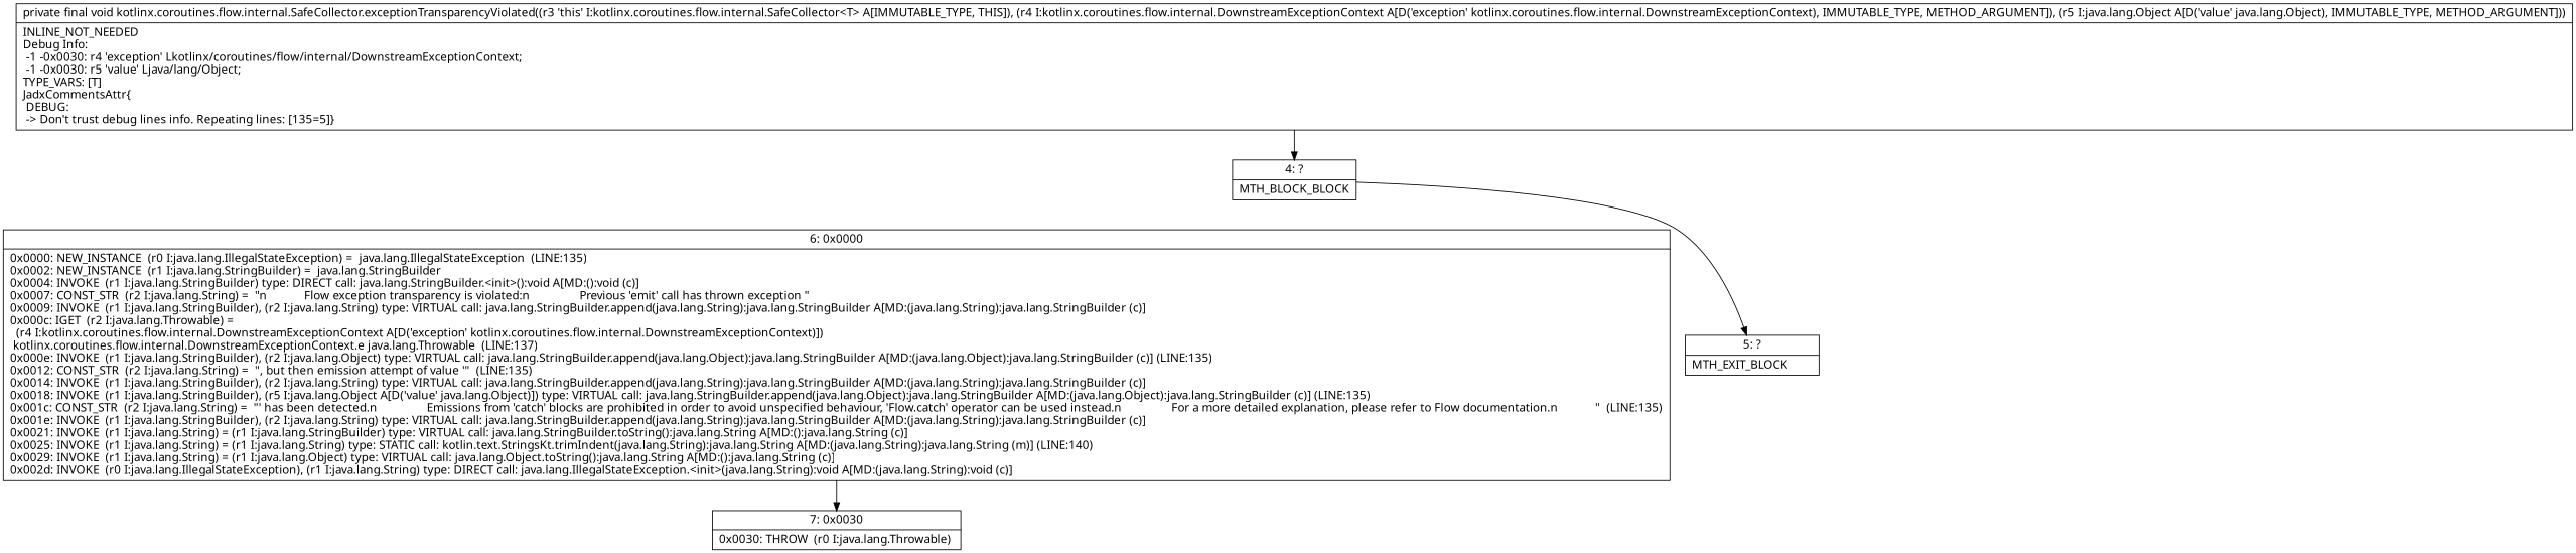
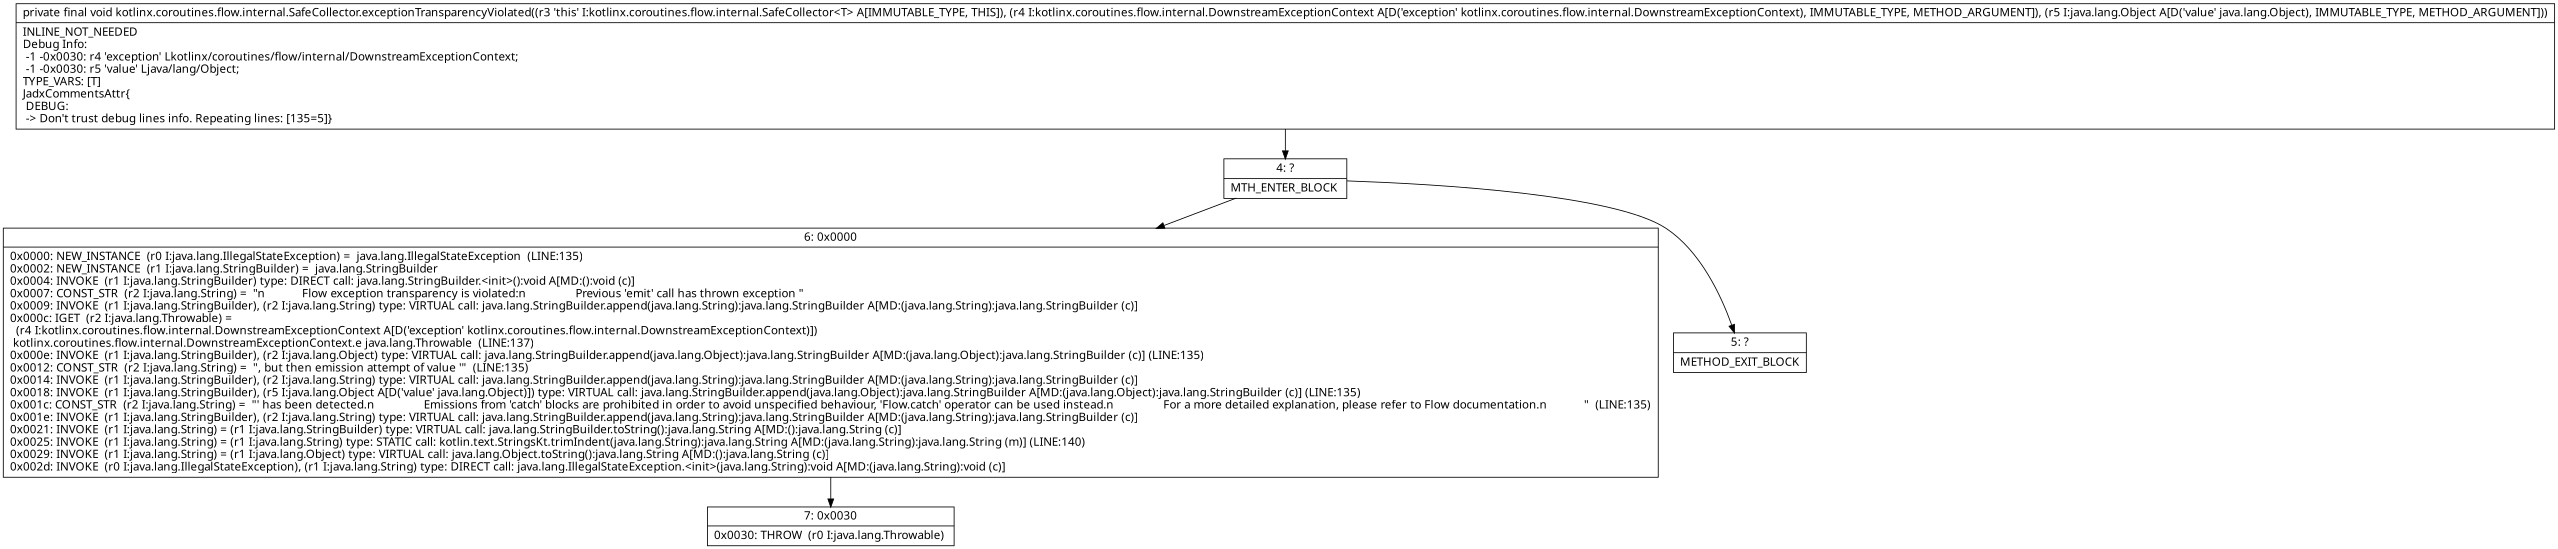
  digraph {
    fontname="Noto Sans"
    node [fontname="Noto Sans" shape=record]
    edge [fontname="Noto Sans"]
-   n1 [label="{4\:\ ?|MTH_BLOCK_BLOCK\l}"]
+   n1 [label="{4\:\ ?|MTH_ENTER_BLOCK\l}"]
    n2 [label="{6\:\ 0x0000|0x0000: NEW_INSTANCE  (r0 I:java.lang.IllegalStateException) =  java.lang.IllegalStateException  (LINE:135)\l0x0002: NEW_INSTANCE  (r1 I:java.lang.StringBuilder) =  java.lang.StringBuilder \l0x0004: INVOKE  (r1 I:java.lang.StringBuilder) type: DIRECT call: java.lang.StringBuilder.\<init\>():void A[MD:():void (c)]\l0x0007: CONST_STR  (r2 I:java.lang.String) =  \"n            Flow exception transparency is violated:n                Previous 'emit' call has thrown exception \" \l0x0009: INVOKE  (r1 I:java.lang.StringBuilder), (r2 I:java.lang.String) type: VIRTUAL call: java.lang.StringBuilder.append(java.lang.String):java.lang.StringBuilder A[MD:(java.lang.String):java.lang.StringBuilder (c)]\l0x000c: IGET  (r2 I:java.lang.Throwable) = \l  (r4 I:kotlinx.coroutines.flow.internal.DownstreamExceptionContext A[D('exception' kotlinx.coroutines.flow.internal.DownstreamExceptionContext)])\l kotlinx.coroutines.flow.internal.DownstreamExceptionContext.e java.lang.Throwable  (LINE:137)\l0x000e: INVOKE  (r1 I:java.lang.StringBuilder), (r2 I:java.lang.Object) type: VIRTUAL call: java.lang.StringBuilder.append(java.lang.Object):java.lang.StringBuilder A[MD:(java.lang.Object):java.lang.StringBuilder (c)] (LINE:135)\l0x0012: CONST_STR  (r2 I:java.lang.String) =  \", but then emission attempt of value '\"  (LINE:135)\l0x0014: INVOKE  (r1 I:java.lang.StringBuilder), (r2 I:java.lang.String) type: VIRTUAL call: java.lang.StringBuilder.append(java.lang.String):java.lang.StringBuilder A[MD:(java.lang.String):java.lang.StringBuilder (c)]\l0x0018: INVOKE  (r1 I:java.lang.StringBuilder), (r5 I:java.lang.Object A[D('value' java.lang.Object)]) type: VIRTUAL call: java.lang.StringBuilder.append(java.lang.Object):java.lang.StringBuilder A[MD:(java.lang.Object):java.lang.StringBuilder (c)] (LINE:135)\l0x001c: CONST_STR  (r2 I:java.lang.String) =  \"' has been detected.n                Emissions from 'catch' blocks are prohibited in order to avoid unspecified behaviour, 'Flow.catch' operator can be used instead.n                For a more detailed explanation, please refer to Flow documentation.n            \"  (LINE:135)\l0x001e: INVOKE  (r1 I:java.lang.StringBuilder), (r2 I:java.lang.String) type: VIRTUAL call: java.lang.StringBuilder.append(java.lang.String):java.lang.StringBuilder A[MD:(java.lang.String):java.lang.StringBuilder (c)]\l0x0021: INVOKE  (r1 I:java.lang.String) = (r1 I:java.lang.StringBuilder) type: VIRTUAL call: java.lang.StringBuilder.toString():java.lang.String A[MD:():java.lang.String (c)]\l0x0025: INVOKE  (r1 I:java.lang.String) = (r1 I:java.lang.String) type: STATIC call: kotlin.text.StringsKt.trimIndent(java.lang.String):java.lang.String A[MD:(java.lang.String):java.lang.String (m)] (LINE:140)\l0x0029: INVOKE  (r1 I:java.lang.String) = (r1 I:java.lang.Object) type: VIRTUAL call: java.lang.Object.toString():java.lang.String A[MD:():java.lang.String (c)]\l0x002d: INVOKE  (r0 I:java.lang.IllegalStateException), (r1 I:java.lang.String) type: DIRECT call: java.lang.IllegalStateException.\<init\>(java.lang.String):void A[MD:(java.lang.String):void (c)]\l}"]
-   n3 [label="{5\:\ ?|MTH_EXIT_BLOCK\l}"]
+   n3 [label="{5\:\ ?|METHOD_EXIT_BLOCK\l}"]
    n4 [label="{7\:\ 0x0030|0x0030: THROW  (r0 I:java.lang.Throwable) \l}"]
    n5 [label="{private final void kotlinx.coroutines.flow.internal.SafeCollector.exceptionTransparencyViolated((r3 'this' I:kotlinx.coroutines.flow.internal.SafeCollector\<T\> A[IMMUTABLE_TYPE, THIS]), (r4 I:kotlinx.coroutines.flow.internal.DownstreamExceptionContext A[D('exception' kotlinx.coroutines.flow.internal.DownstreamExceptionContext), IMMUTABLE_TYPE, METHOD_ARGUMENT]), (r5 I:java.lang.Object A[D('value' java.lang.Object), IMMUTABLE_TYPE, METHOD_ARGUMENT]))  | INLINE_NOT_NEEDED\lDebug Info:\l  \-1 \-0x0030: r4 'exception' Lkotlinx\/coroutines\/flow\/internal\/DownstreamExceptionContext;\l  \-1 \-0x0030: r5 'value' Ljava\/lang\/Object;\lTYPE_VARS: [T]\lJadxCommentsAttr\{\l DEBUG: \l \-\> Don't trust debug lines info. Repeating lines: [135=5]\}\l}"]
+   n1 -> n2
    n1 -> n3
    n2 -> n4
    n5 -> n1
  }
